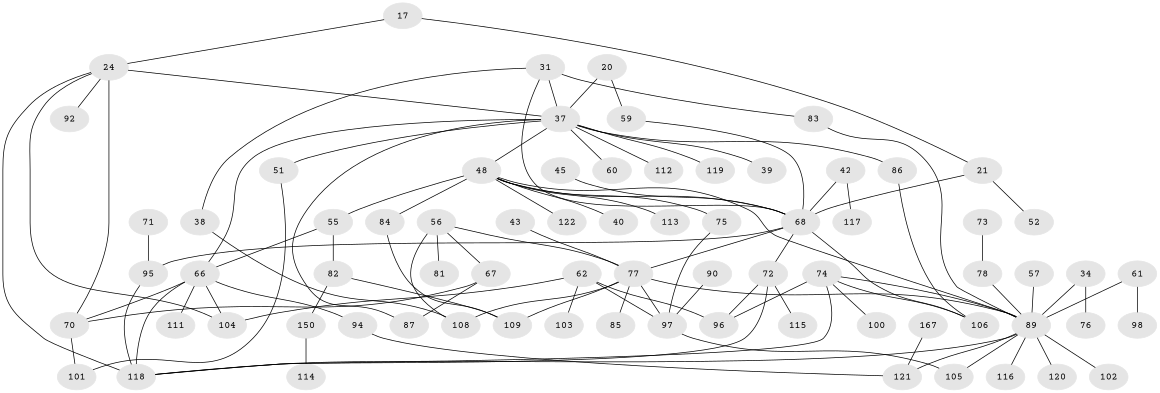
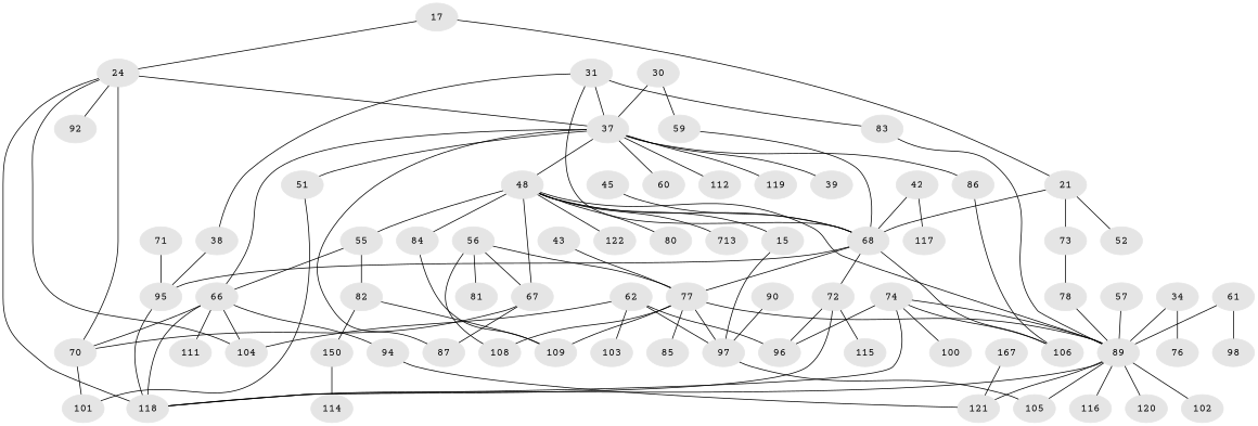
  graph {
    fontname="Courier Prime"
    node [color=gray90 fontname="Courier Prime" style=filled]
    edge [fontname="Courier Prime"]
    17
    21
    24 [super="+6"]
    52
    68 [super="+4+5+22"]
    73
    37 [super="+14+30+7"]
    70 [super="+19"]
    92
    104 [super="+99"]
    118 [super="+88"]
    39
    48 [super="+35"]
    51
    60
    66 [super="+9"]
    86
    87
    112
    119
-   20
+   20 [label=30]
    59
    95 [super="+58+65+93"]
    77 [super="+63"]
    72
    106 [super="+69"]
    78
    101
    31
    38
    83
    89 [super="+16+49+64"]
    n33 [label=76]
    34
    120
    102
    105
    116
    121 [super="+11+91"]
    55
    67 [super="+41"]
-   75
-   80 [label=40]
+   75 [label=15]
+   80
    84
-   113
+   113 [label=713]
    122
    94
    111
    42
    117
    97 [super="+36+76"]
    85
    108
    109 [super="+44"]
    43
    45
    82
    n58 [label=150]
    56
    81
    57
    61
    98
    62 [super="+40"]
    96
    103
    115
    71
    74 [super="+28"]
    100
    114
    90
    n73 [label=167]
    17 -- 21
    17 -- 24
    21 -- 52
    21 -- 68
+   21 -- 73
    24 -- 37
    24 -- 70 [weight=2]
    24 -- 92
    24 -- 104
    24 -- 118
    68 -- 95 [weight=2]
    68 -- 77 [weight=3]
    68 -- 72
    68 -- 106
    73 -- 78
    37 -- 39
    37 -- 48 [weight=2]
    37 -- 51
    37 -- 60
    37 -- 66 [weight=2]
    37 -- 86
    37 -- 87
    37 -- 112
    37 -- 119
    70 -- 101
    48 -- 68 [weight=3]
    48 -- 89
    48 -- 55
+   48 -- 67
    48 -- 75
    48 -- 80
    48 -- 84
    48 -- 113
    48 -- 122
    51 -- 101
    66 -- 70
    66 -- 104
    66 -- 118 [weight=2]
    66 -- 94
    66 -- 111
    86 -- 106
    20 -- 37
    20 -- 59
    59 -- 68
    95 -- 118 [weight=2]
    77 -- 89
    77 -- 97
    77 -- 85
    77 -- 108
    77 -- 109
    72 -- 118
    72 -- 96
    72 -- 115
    78 -- 89
    31 -- 68
    31 -- 37
    31 -- 38
    31 -- 83
-   38 -- 108
+   38 -- 95
    83 -- 89
    89 -- 118
    89 -- 120
    89 -- 102
    89 -- 105
    89 -- 116
    89 -- 121
    34 -- 89
    34 -- n33
    55 -- 66
    55 -- 82
    67 -- 70
    67 -- 87
    75 -- 97
    84 -- 109
    94 -- 121
    42 -- 68
    42 -- 117
    97 -- 105
    43 -- 77
    45 -- 68
    82 -- 109 [weight=2]
    82 -- n58
    n58 -- 114
    56 -- 77
    56 -- 67
    56 -- 108
    56 -- 81
    57 -- 89
    61 -- 89
    61 -- 98
    62 -- 104
    62 -- 97 [weight=2]
    62 -- 96
    62 -- 103
    71 -- 95
    74 -- 118
    74 -- 106
    74 -- 89
    74 -- 96 [weight=2]
    74 -- 100
    90 -- 97
    n73 -- 121
  }
